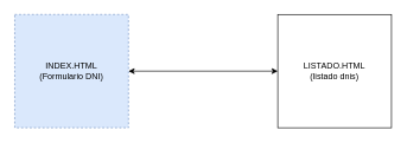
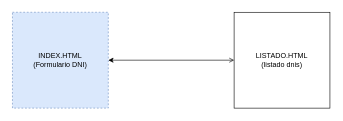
  <mxCell id="0" />
  <mxCell id="1" parent="0" />
- <mxCell id="2" style="edgeStyle=orthogonalEdgeStyle;rounded=0;orthogonalLoop=1;jettySize=auto;html=1;entryX=0;entryY=0.5;entryDx=0;entryDy=0;startArrow=classic;startFill=1;" edge="1" parent="1" source="3" target="4"><mxGeometry relative="1" as="geometry" /></mxCell>
+ <mxCell id="2" style="edgeStyle=orthogonalEdgeStyle;rounded=0;orthogonalLoop=1;jettySize=auto;html=1;entryX=0;entryY=0.5;entryDx=0;entryDy=0;startArrow=classic;startFill=1;endArrow=open;" edge="1" parent="1" source="3" target="4"><mxGeometry relative="1" as="geometry" /></mxCell>
  <mxCell id="3" value="INDEX.HTML&lt;div&gt;(Formulario DNI)&lt;/div&gt;" style="whiteSpace=wrap;html=1;aspect=fixed;fillColor=#dae8fc;strokeColor=#6c8ebf;dashed=1;" vertex="1" parent="1"><mxGeometry x="20" y="20" width="160" height="160" as="geometry" /></mxCell>
  <mxCell id="4" value="LISTADO.HTML&lt;div&gt;(listado dnis)&lt;/div&gt;" style="whiteSpace=wrap;html=1;aspect=fixed;" vertex="1" parent="1"><mxGeometry x="390" y="20" width="160" height="160" as="geometry" /></mxCell>
